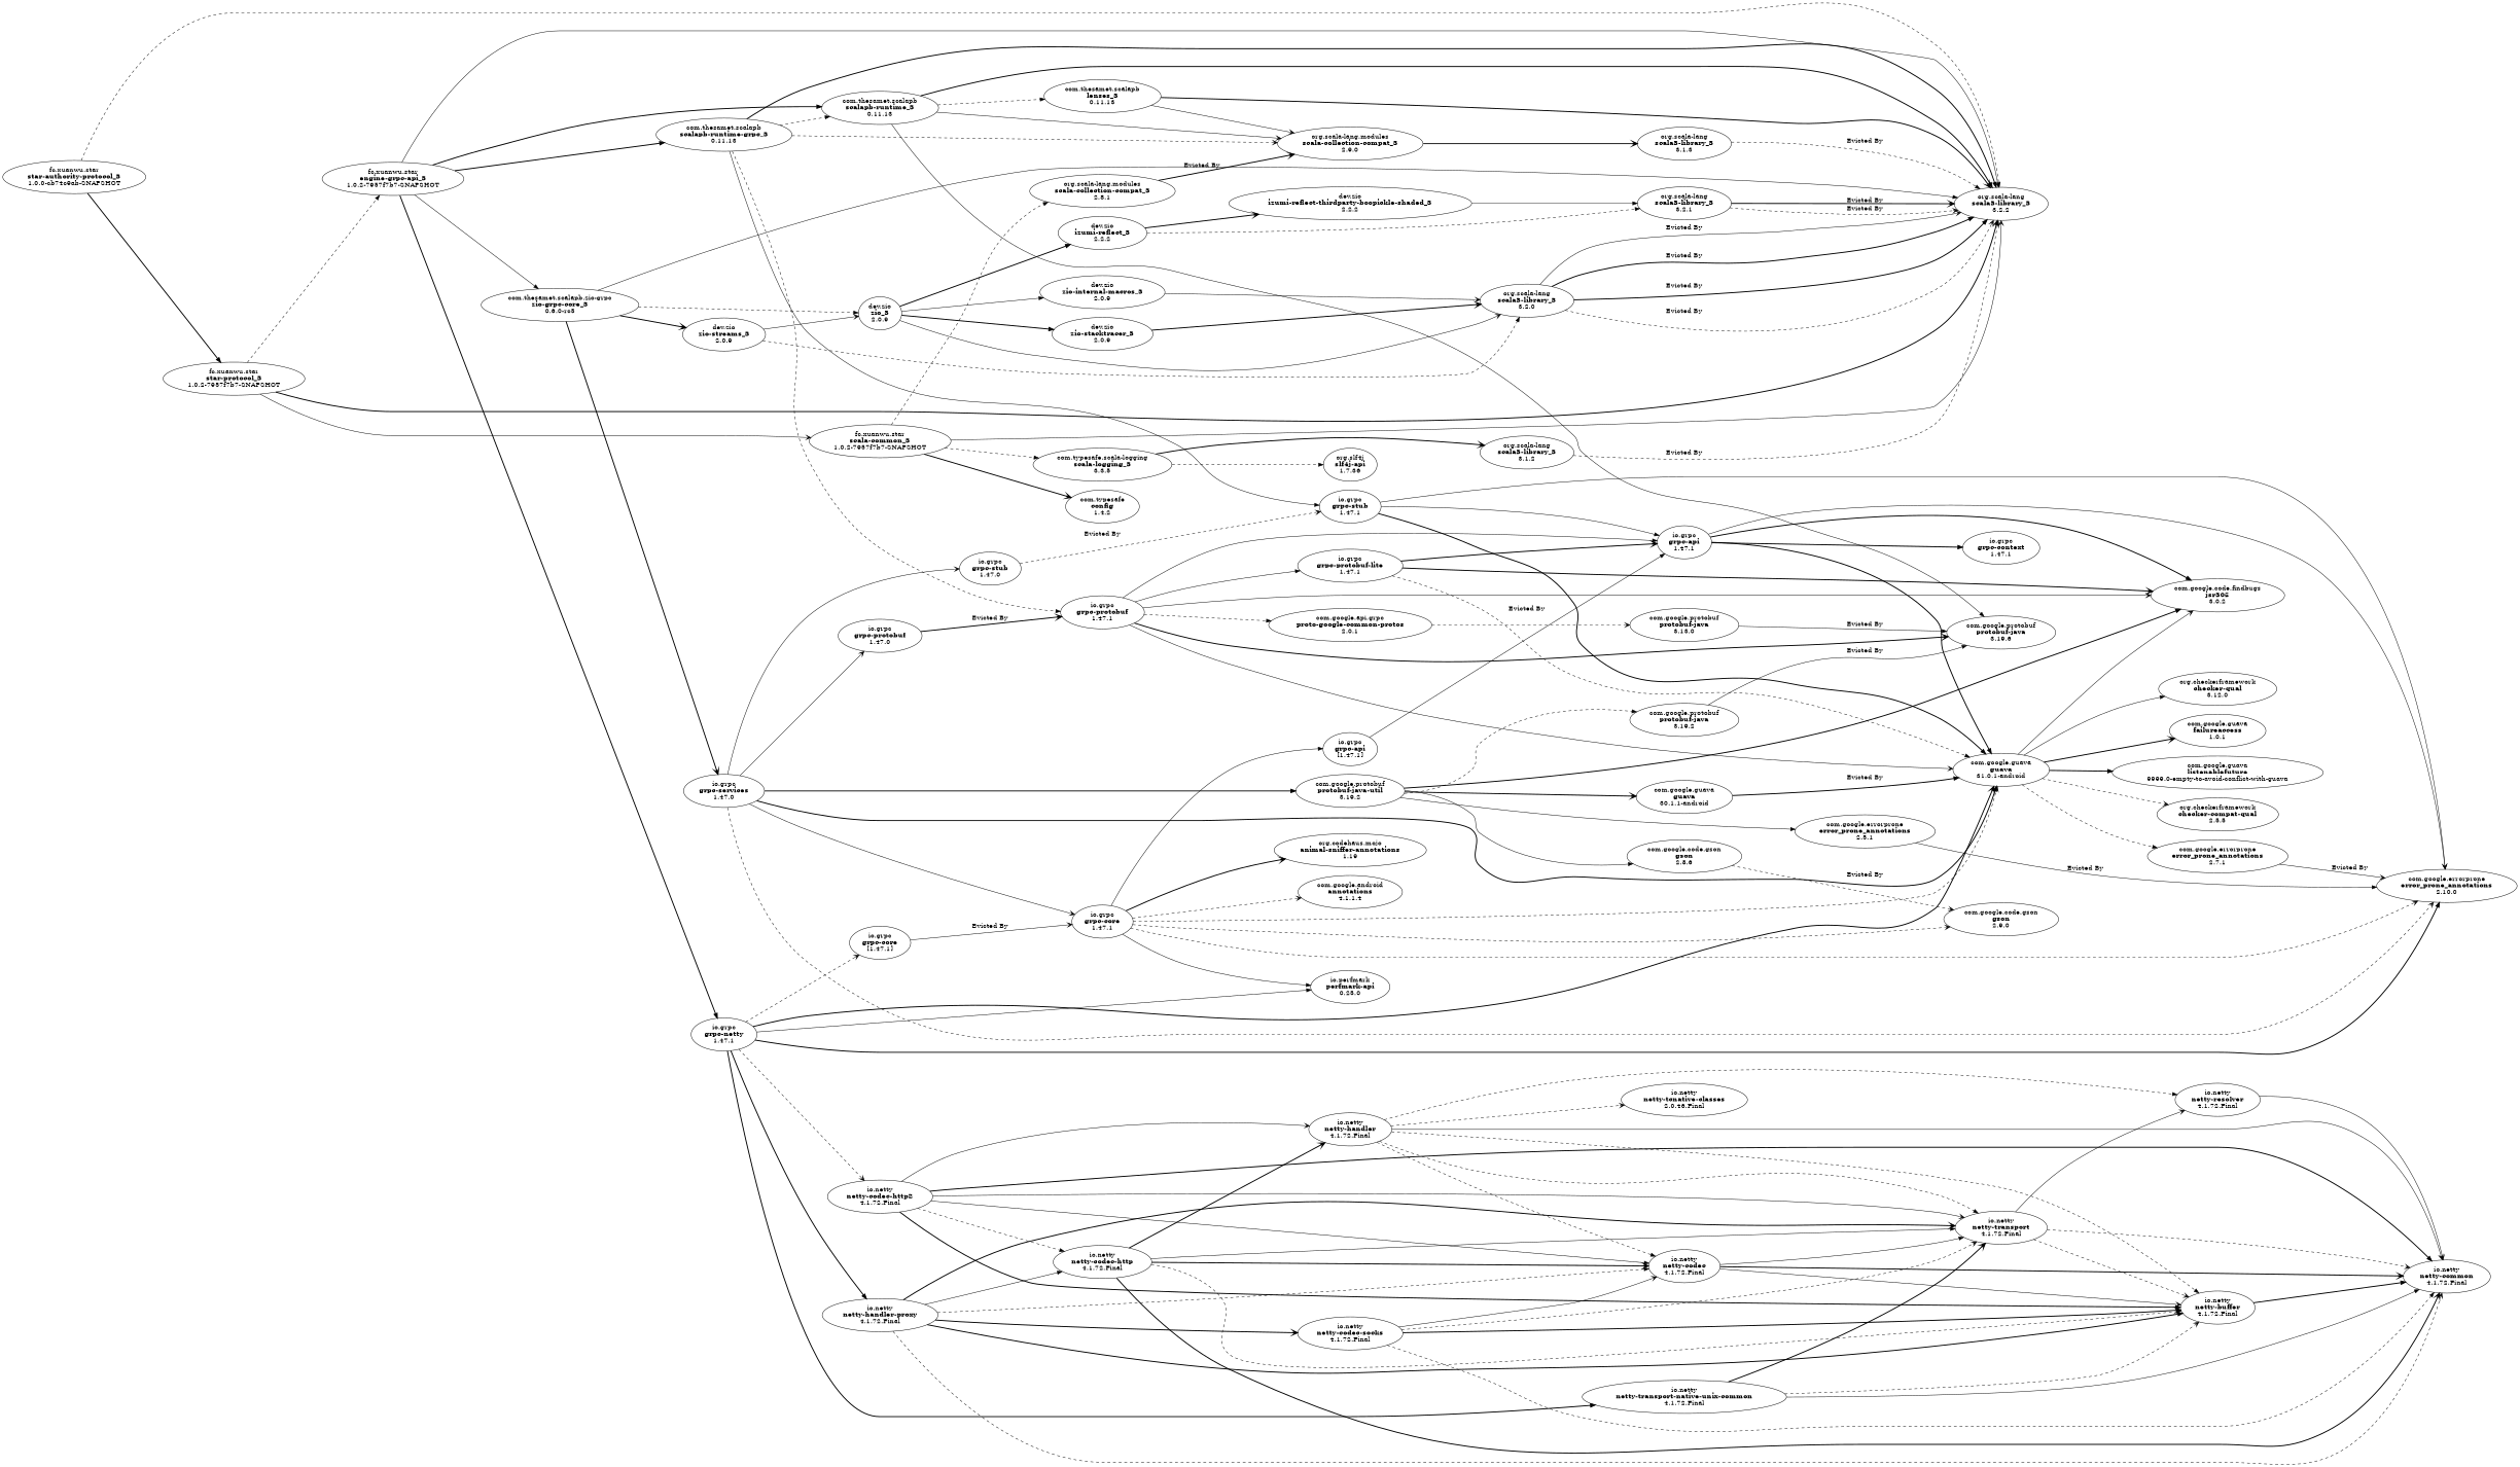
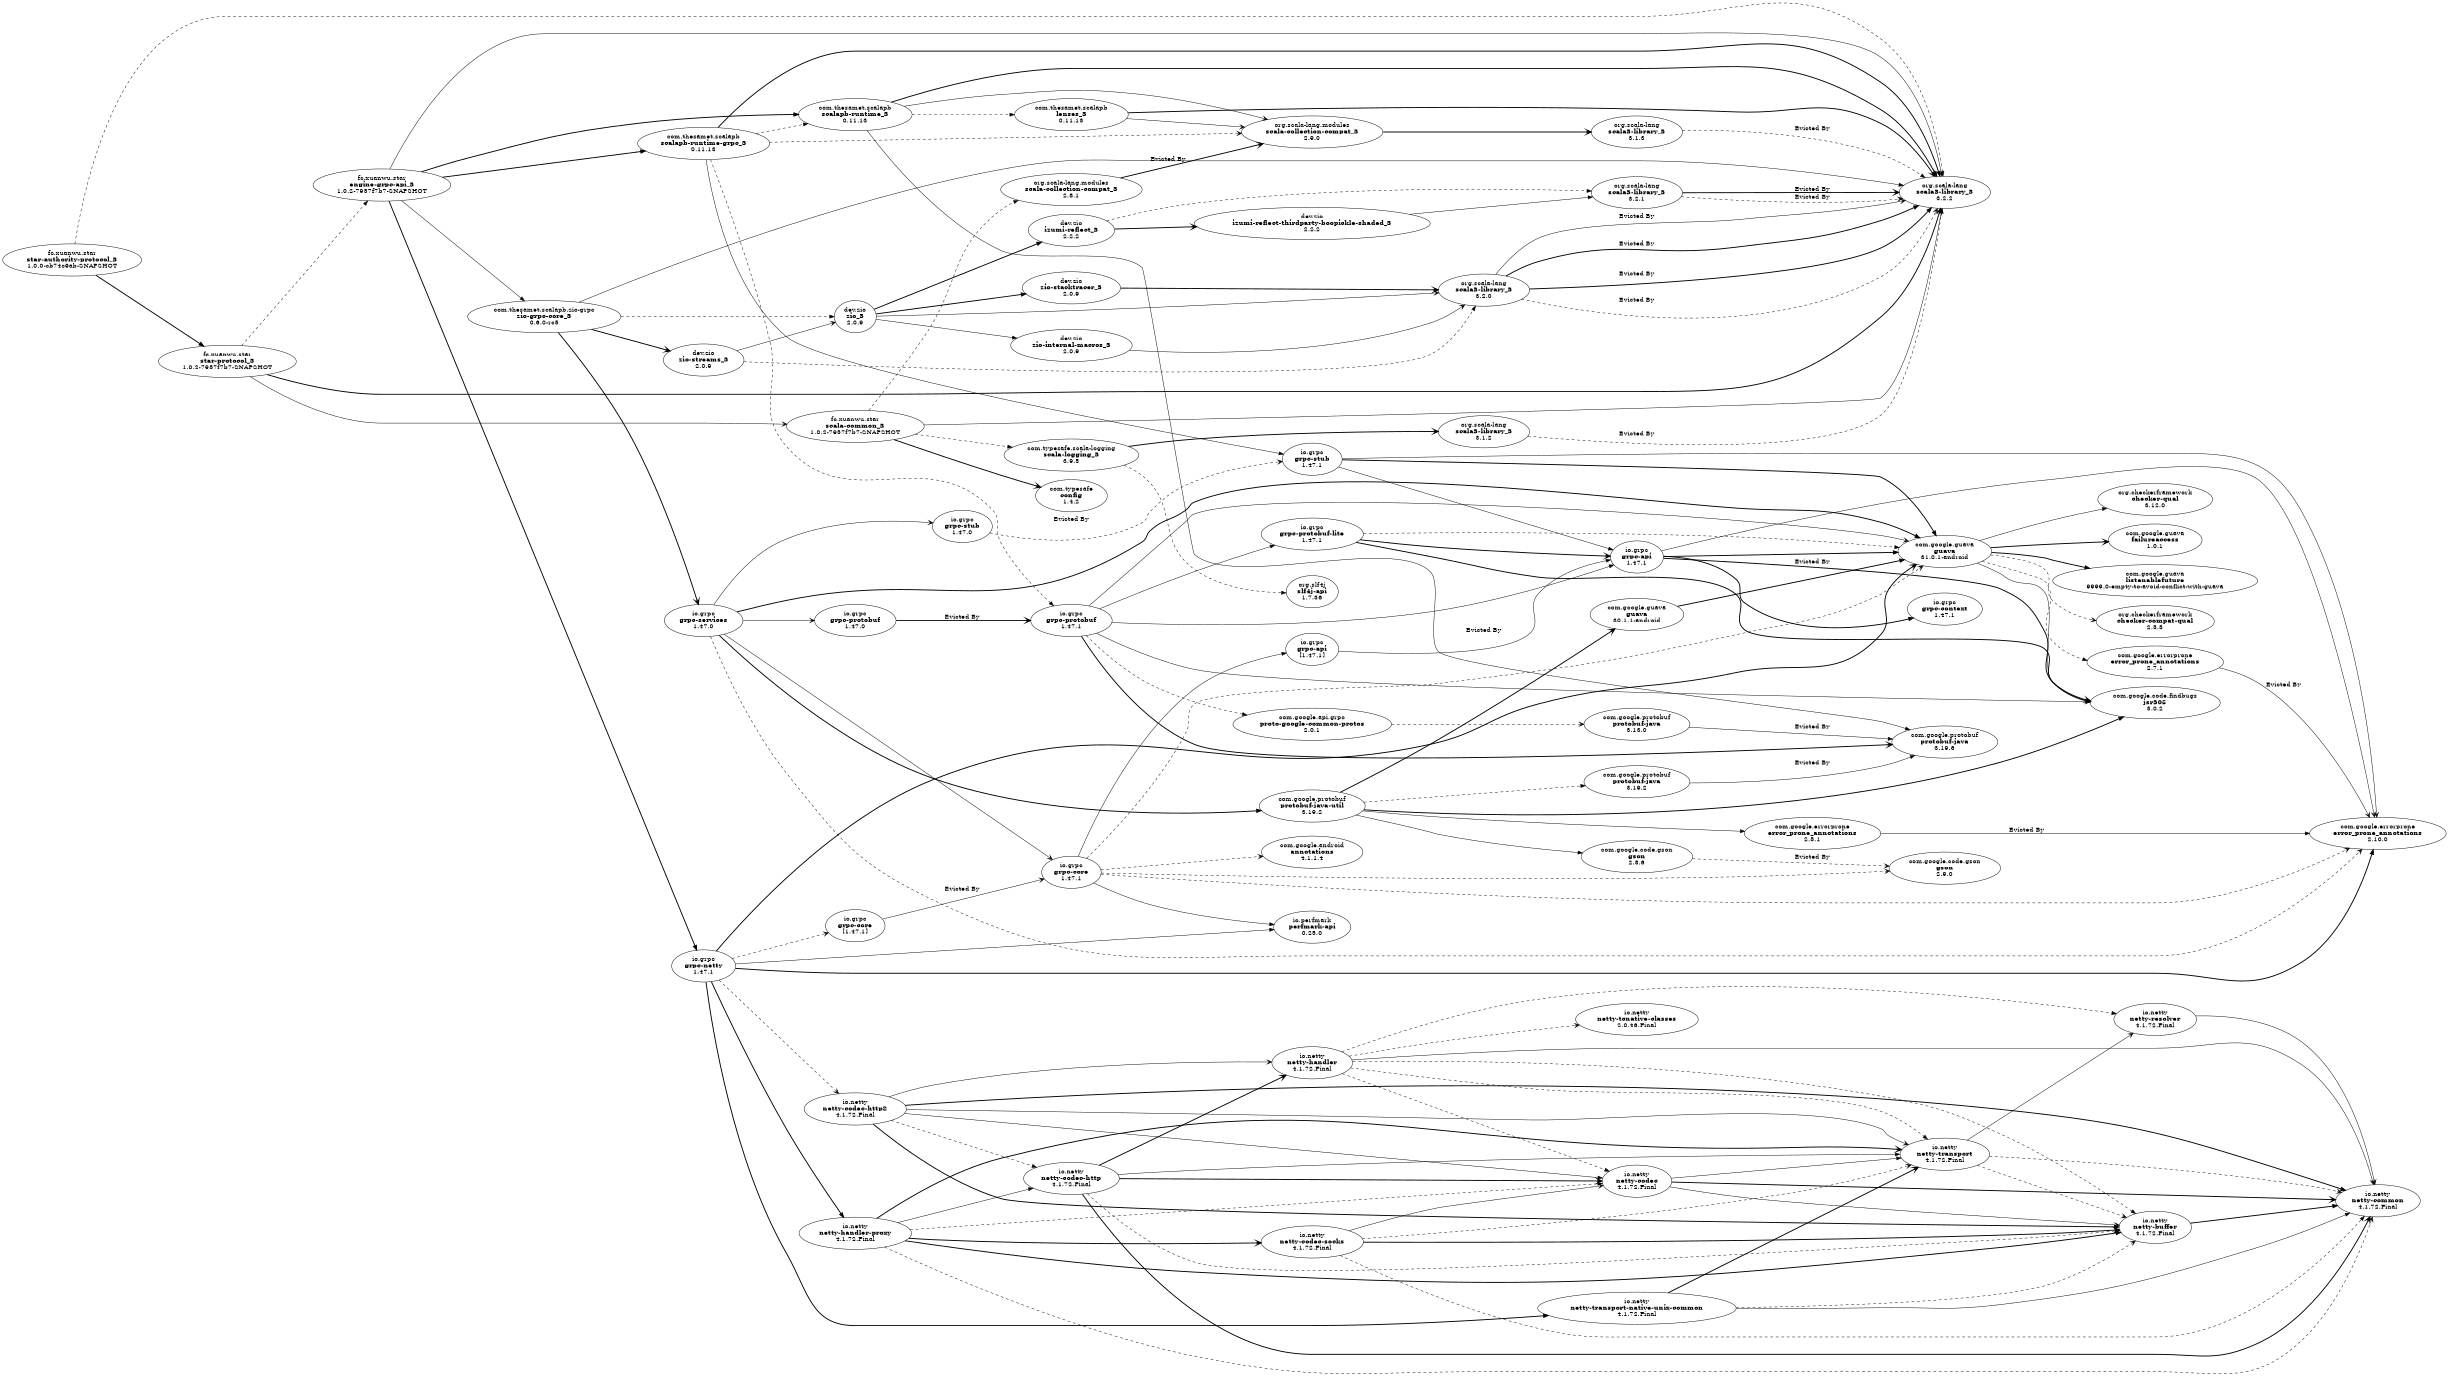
  digraph {
    rankdir=LR
    edge [arrowhead=normal arrowtail=none style=bold]
    n1 [label=<com.google.android<BR/><B>annotations</B><BR/>4.1.1.4>]
    n2 [label=<com.google.api.grpc<BR/><B>proto-google-common-protos</B><BR/>2.0.1>]
    n3 [label=<com.google.protobuf<BR/><B>protobuf-java</B><BR/>3.13.0> style="stroke-dasharray: 5,5"]
    n4 [label=<com.google.protobuf<BR/><B>protobuf-java</B><BR/>3.19.6>]
    n5 [label=<com.google.code.findbugs<BR/><B>jsr305</B><BR/>3.0.2>]
    n6 [label=<com.google.code.gson<BR/><B>gson</B><BR/>2.8.6> style="stroke-dasharray: 5,5"]
    n7 [label=<com.google.code.gson<BR/><B>gson</B><BR/>2.9.0>]
    n8 [label=<com.google.errorprone<BR/><B>error_prone_annotations</B><BR/>2.10.0>]
    n9 [label=<com.google.errorprone<BR/><B>error_prone_annotations</B><BR/>2.5.1> style="stroke-dasharray: 5,5"]
    n10 [label=<com.google.errorprone<BR/><B>error_prone_annotations</B><BR/>2.7.1> style="stroke-dasharray: 5,5"]
    n11 [label=<com.google.guava<BR/><B>failureaccess</B><BR/>1.0.1>]
    n12 [label=<com.google.guava<BR/><B>guava</B><BR/>30.1.1-android> style="stroke-dasharray: 5,5"]
    n13 [label=<com.google.guava<BR/><B>guava</B><BR/>31.0.1-android>]
    n14 [label=<com.google.guava<BR/><B>listenablefuture</B><BR/>9999.0-empty-to-avoid-conflict-with-guava>]
    n15 [label=<org.checkerframework<BR/><B>checker-compat-qual</B><BR/>2.5.5>]
    n16 [label=<org.checkerframework<BR/><B>checker-qual</B><BR/>3.12.0>]
    n17 [label=<com.google.protobuf<BR/><B>protobuf-java-util</B><BR/>3.19.2>]
    n18 [label=<com.google.protobuf<BR/><B>protobuf-java</B><BR/>3.19.2> style="stroke-dasharray: 5,5"]
    n19 [label=<com.thesamet.scalapb.zio-grpc<BR/><B>zio-grpc-core_3</B><BR/>0.6.0-rc5>]
    n20 [label=<dev.zio<BR/><B>zio-streams_3</B><BR/>2.0.9>]
    n21 [label=<dev.zio<BR/><B>zio_3</B><BR/>2.0.9>]
    n22 [label=<io.grpc<BR/><B>grpc-services</B><BR/>1.47.0>]
    n23 [label=<org.scala-lang<BR/><B>scala3-library_3</B><BR/>3.2.2>]
    n24 [label=<org.scala-lang<BR/><B>scala3-library_3</B><BR/>3.2.0> style="stroke-dasharray: 5,5"]
    n25 [label=<dev.zio<BR/><B>izumi-reflect_3</B><BR/>2.2.2>]
    n26 [label=<dev.zio<BR/><B>zio-internal-macros_3</B><BR/>2.0.9>]
    n27 [label=<dev.zio<BR/><B>zio-stacktracer_3</B><BR/>2.0.9>]
    n28 [label=<io.grpc<BR/><B>grpc-core</B><BR/>1.47.1>]
    n29 [label=<io.grpc<BR/><B>grpc-protobuf</B><BR/>1.47.0> style="stroke-dasharray: 5,5"]
    n30 [label=<io.grpc<BR/><B>grpc-stub</B><BR/>1.47.0> style="stroke-dasharray: 5,5"]
    n31 [label=<com.thesamet.scalapb<BR/><B>lenses_3</B><BR/>0.11.13>]
    n32 [label=<org.scala-lang.modules<BR/><B>scala-collection-compat_3</B><BR/>2.9.0>]
    n33 [label=<org.scala-lang<BR/><B>scala3-library_3</B><BR/>3.1.3> style="stroke-dasharray: 5,5"]
    n34 [label=<com.thesamet.scalapb<BR/><B>scalapb-runtime-grpc_3</B><BR/>0.11.13>]
    n35 [label=<com.thesamet.scalapb<BR/><B>scalapb-runtime_3</B><BR/>0.11.13>]
    n36 [label=<io.grpc<BR/><B>grpc-protobuf</B><BR/>1.47.1>]
    n37 [label=<io.grpc<BR/><B>grpc-stub</B><BR/>1.47.1>]
    n38 [label=<io.grpc<BR/><B>grpc-api</B><BR/>1.47.1>]
    n39 [label=<io.grpc<BR/><B>grpc-protobuf-lite</B><BR/>1.47.1>]
-   n40 [label=<com.typesafe.scala-logging<BR/><B>scala-logging_3</B><BR/>3.3.5>]
+   n40 [label=<com.typesafe.scala-logging<BR/><B>scala-logging_3</B><BR/>3.9.5>]
    n41 [label=<org.scala-lang<BR/><B>scala3-library_3</B><BR/>3.1.2> style="stroke-dasharray: 5,5"]
    n42 [label=<org.slf4j<BR/><B>slf4j-api</B><BR/>1.7.36>]
    n43 [label=<com.typesafe<BR/><B>config</B><BR/>1.4.2>]
    n44 [label=<dev.zio<BR/><B>izumi-reflect-thirdparty-boopickle-shaded_3</B><BR/>2.2.2>]
    n45 [label=<org.scala-lang<BR/><B>scala3-library_3</B><BR/>3.2.1> style="stroke-dasharray: 5,5"]
    n46 [label=<fc.xuanwu.star<BR/><B>engine-grpc-api_3</B><BR/>1.0.2-7957f7b7-SNAPSHOT>]
    n47 [label=<io.grpc<BR/><B>grpc-netty</B><BR/>1.47.1>]
    n48 [label=<io.perfmark<BR/><B>perfmark-api</B><BR/>0.25.0>]
    n49 [label=<io.grpc<BR/><B>grpc-core</B><BR/>[1.47.1]> style="stroke-dasharray: 5,5"]
    n50 [label=<io.netty<BR/><B>netty-codec-http2</B><BR/>4.1.72.Final>]
    n51 [label=<io.netty<BR/><B>netty-handler-proxy</B><BR/>4.1.72.Final>]
    n52 [label=<io.netty<BR/><B>netty-transport-native-unix-common</B><BR/>4.1.72.Final>]
    n53 [label=<fc.xuanwu.star<BR/><B>scala-common_3</B><BR/>1.0.2-7957f7b7-SNAPSHOT>]
    n54 [label=<org.scala-lang.modules<BR/><B>scala-collection-compat_3</B><BR/>2.8.1> style="stroke-dasharray: 5,5"]
    n55 [label=<fc.xuanwu.star<BR/><B>star-authority-protocol_3</B><BR/>1.0.0-cb74c9ab-SNAPSHOT>]
    n56 [label=<fc.xuanwu.star<BR/><B>star-protocol_3</B><BR/>1.0.2-7957f7b7-SNAPSHOT>]
    n57 [label=<io.grpc<BR/><B>grpc-context</B><BR/>1.47.1>]
    n58 [label=<io.grpc<BR/><B>grpc-api</B><BR/>[1.47.1]> style="stroke-dasharray: 5,5"]
-   n59 [label=<org.codehaus.mojo<BR/><B>animal-sniffer-annotations</B><BR/>1.19>]
    n60 [label=<io.netty<BR/><B>netty-buffer</B><BR/>4.1.72.Final>]
    n61 [label=<io.netty<BR/><B>netty-common</B><BR/>4.1.72.Final>]
    n62 [label=<io.netty<BR/><B>netty-codec-http</B><BR/>4.1.72.Final>]
    n63 [label=<io.netty<BR/><B>netty-codec</B><BR/>4.1.72.Final>]
    n64 [label=<io.netty<BR/><B>netty-handler</B><BR/>4.1.72.Final>]
    n65 [label=<io.netty<BR/><B>netty-transport</B><BR/>4.1.72.Final>]
    n66 [label=<io.netty<BR/><B>netty-codec-socks</B><BR/>4.1.72.Final>]
    n67 [label=<io.netty<BR/><B>netty-resolver</B><BR/>4.1.72.Final>]
    n68 [label=<io.netty<BR/><B>netty-tcnative-classes</B><BR/>2.0.46.Final>]
    n2 -> n3 [arrowhead=vee style=dashed]
    n3 -> n4 [label="Evicted By" style=solid]
    n6 -> n7 [arrowhead=vee label="Evicted By" style=dashed]
    n9 -> n8 [label="Evicted By" style=solid]
    n10 -> n8 [arrowhead=vee label="Evicted By" style=solid]
    n12 -> n13 [label="Evicted By"]
    n13 -> n5 [arrowhead=vee style=solid]
    n13 -> n10 [style=dashed]
    n13 -> n11 [arrowhead=vee]
    n13 -> n14
    n13 -> n15 [arrowhead=vee style=dashed]
    n13 -> n16 [style=solid]
    n17 -> n5
    n17 -> n6 [style=solid]
    n17 -> n9 [style=solid]
    n17 -> n12 [arrowhead=vee]
    n17 -> n18 [style=dashed]
    n18 -> n4 [label="Evicted By" style=solid]
    n19 -> n20 [arrowhead=vee]
    n19 -> n21 [style=dashed]
    n19 -> n22 [arrowhead=vee]
    n19 -> n23 [style=solid]
    n20 -> n21 [arrowhead=vee style=solid]
    n20 -> n24 [style=dashed]
    n21 -> n24 [arrowhead=vee style=solid]
    n21 -> n25
    n21 -> n26 [style=solid]
    n21 -> n27
    n22 -> n8 [arrowhead=vee style=dashed]
    n22 -> n13
    n22 -> n17
    n22 -> n28 [arrowhead=vee style=solid]
    n22 -> n29 [arrowhead=vee style=solid]
    n22 -> n30 [arrowhead=vee style=solid]
    n24 -> n23 [arrowhead=vee label="Evicted By" style=dashed]
    n24 -> n23 [arrowhead=vee label="Evicted By" style=solid]
    n24 -> n23 [label="Evicted By"]
    n24 -> n23 [label="Evicted By"]
    n25 -> n44 [arrowhead=vee]
    n25 -> n45 [style=dashed]
    n26 -> n24 [arrowhead=vee style=solid]
    n27 -> n24 [arrowhead=vee]
    n28 -> n1 [arrowhead=vee style=dashed]
    n28 -> n7 [arrowhead=vee style=dashed]
    n28 -> n8 [arrowhead=vee style=dashed]
    n28 -> n13 [arrowhead=vee style=dashed]
    n28 -> n48 [style=solid]
    n28 -> n58 [style=solid]
-   n28 -> n59 [arrowhead=vee]
    n29 -> n36 [arrowhead=vee label="Evicted By"]
    n30 -> n37 [arrowhead=vee label="Evicted By" style=dashed]
    n31 -> n23 [arrowhead=vee]
    n31 -> n32 [arrowhead=vee style=solid]
    n32 -> n33 [arrowhead=vee]
    n33 -> n23 [label="Evicted By" style=dashed]
    n34 -> n23
    n34 -> n32 [arrowhead=vee style=dashed]
    n34 -> n35 [style=dashed]
    n34 -> n36 [style=dashed]
    n34 -> n37 [style=solid]
    n35 -> n4 [style=solid]
    n35 -> n23
    n35 -> n31 [style=dashed]
    n35 -> n32 [arrowhead=vee style=solid]
    n36 -> n2 [style=dashed]
    n36 -> n4 [arrowhead=vee]
    n36 -> n5 [arrowhead=vee style=solid]
    n36 -> n13 [arrowhead=vee style=solid]
    n36 -> n38 [style=solid]
    n36 -> n39 [style=solid]
    n37 -> n8 [arrowhead=vee style=solid]
    n37 -> n13
    n37 -> n38 [style=solid]
    n38 -> n5
    n38 -> n8 [arrowhead=vee style=solid]
    n38 -> n13
    n38 -> n57
    n39 -> n5 [arrowhead=vee]
    n39 -> n13 [style=dashed]
    n39 -> n38 [arrowhead=vee]
    n40 -> n41 [arrowhead=vee]
    n40 -> n42 [style=dashed]
    n41 -> n23 [label="Evicted By" style=dashed]
    n44 -> n45 [style=solid]
    n45 -> n23 [arrowhead=vee label="Evicted By" style=dashed]
    n45 -> n23 [arrowhead=vee label="Evicted By"]
    n46 -> n19 [style=solid]
    n46 -> n23 [arrowhead=vee style=solid]
    n46 -> n34
    n46 -> n35
    n46 -> n47
    n47 -> n8
    n47 -> n13 [arrowhead=vee]
    n47 -> n48 [style=solid]
    n47 -> n49 [arrowhead=vee style=dashed]
    n47 -> n50 [arrowhead=vee style=dashed]
    n47 -> n51
    n47 -> n52
    n49 -> n28 [arrowhead=vee label="Evicted By" style=solid]
    n50 -> n60
    n50 -> n61
    n50 -> n62 [style=dashed]
    n50 -> n63 [style=solid]
    n50 -> n64 [arrowhead=vee style=solid]
    n50 -> n65 [arrowhead=vee style=solid]
    n51 -> n60
    n51 -> n61 [arrowhead=vee style=dashed]
    n51 -> n62 [style=solid]
    n51 -> n63 [style=dashed]
    n51 -> n65 [arrowhead=vee]
    n51 -> n66 [arrowhead=vee]
    n52 -> n60 [arrowhead=vee style=dashed]
    n52 -> n61 [style=solid]
    n52 -> n65 [arrowhead=vee]
    n53 -> n23 [arrowhead=vee style=solid]
    n53 -> n40 [style=dashed]
    n53 -> n43 [arrowhead=vee]
    n53 -> n54 [style=dashed]
    n54 -> n32 [arrowhead=vee label="Evicted By"]
    n55 -> n23 [style=dashed]
    n55 -> n56
    n56 -> n23 [arrowhead=vee]
    n56 -> n46 [style=dashed]
    n56 -> n53 [arrowhead=vee style=solid]
    n58 -> n38 [label="Evicted By" style=solid]
    n60 -> n61
    n62 -> n60 [style=dashed]
    n62 -> n61 [arrowhead=vee]
    n62 -> n63 [arrowhead=vee]
    n62 -> n64 [arrowhead=vee]
    n62 -> n65 [style=solid]
    n63 -> n60 [arrowhead=vee style=solid]
    n63 -> n61 [arrowhead=vee]
    n63 -> n65 [style=solid]
    n64 -> n60 [style=dashed]
    n64 -> n61 [arrowhead=vee style=solid]
    n64 -> n63 [style=dashed]
    n64 -> n65 [style=dashed]
    n64 -> n67 [style=dashed]
    n64 -> n68 [arrowhead=vee style=dashed]
    n65 -> n60 [arrowhead=vee style=dashed]
    n65 -> n61 [arrowhead=vee style=dashed]
    n65 -> n67 [arrowhead=vee style=solid]
    n66 -> n60 [arrowhead=vee]
    n66 -> n61 [style=dashed]
    n66 -> n63 [arrowhead=vee style=solid]
    n66 -> n65 [arrowhead=vee style=dashed]
    n67 -> n61 [arrowhead=vee style=solid]
  }
